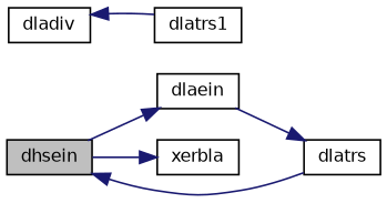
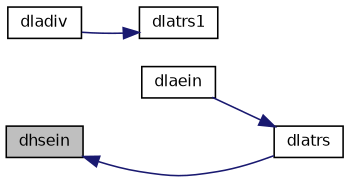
  digraph {
    rankdir=LR
    node [color=black fillcolor=white fontname=Helvetica fontsize=10 shape=record style=filled]
    edge [color=midnightblue fontname=Helvetica fontsize=10 labelfontname=Helvetica labelfontsize=10 style=solid]
    n1 [fillcolor=grey75 fontcolor=black height=0.2 label=dhsein width=0.4]
    n2 [height=0.2 label=dlaein width=0.4]
-   n3 [height=0.2 label=xerbla width=0.4]
    n4 [height=0.2 label=dlatrs width=0.4]
    n5 [height=0.2 label=dladiv width=0.4]
    n6 [height=0.2 label=dlatrs1 width=0.4]
-   n1 -> n2
-   n1 -> n3
    n2 -> n4
    n4 -> n1
-   n6 -> n5
+   n5 -> n6
  }
